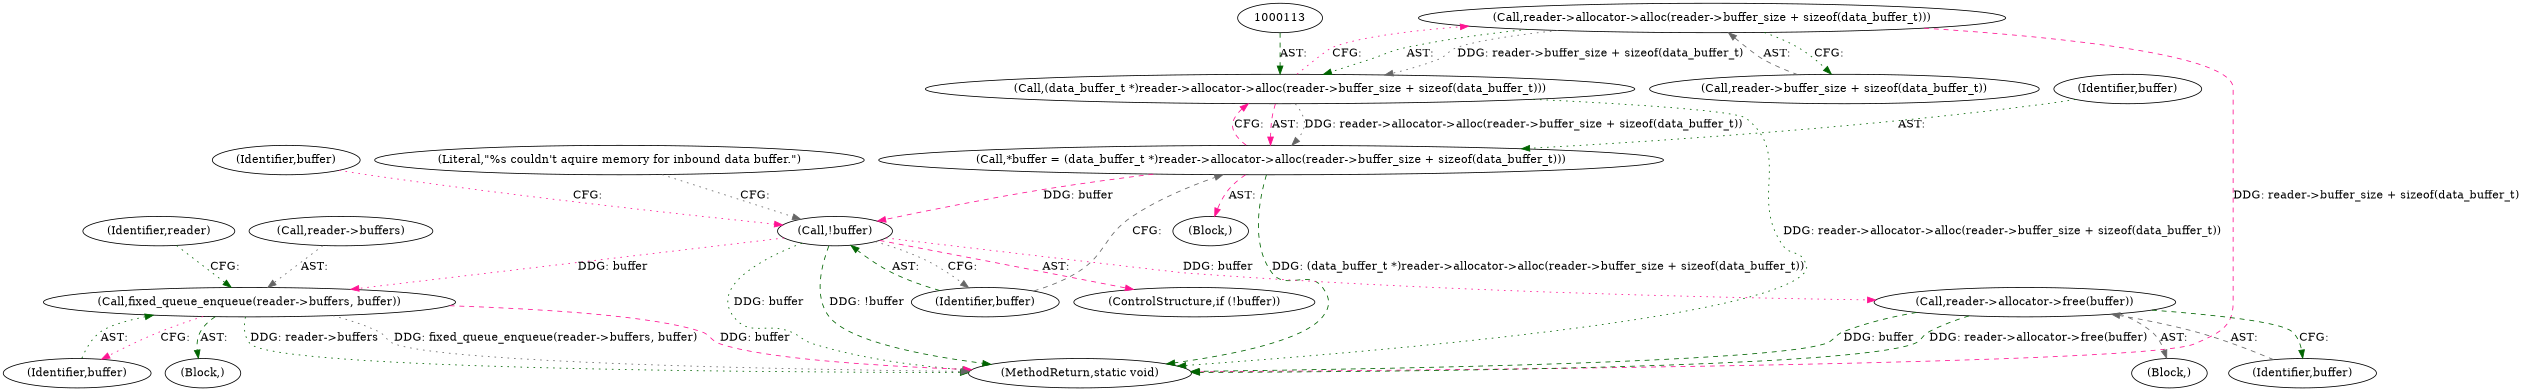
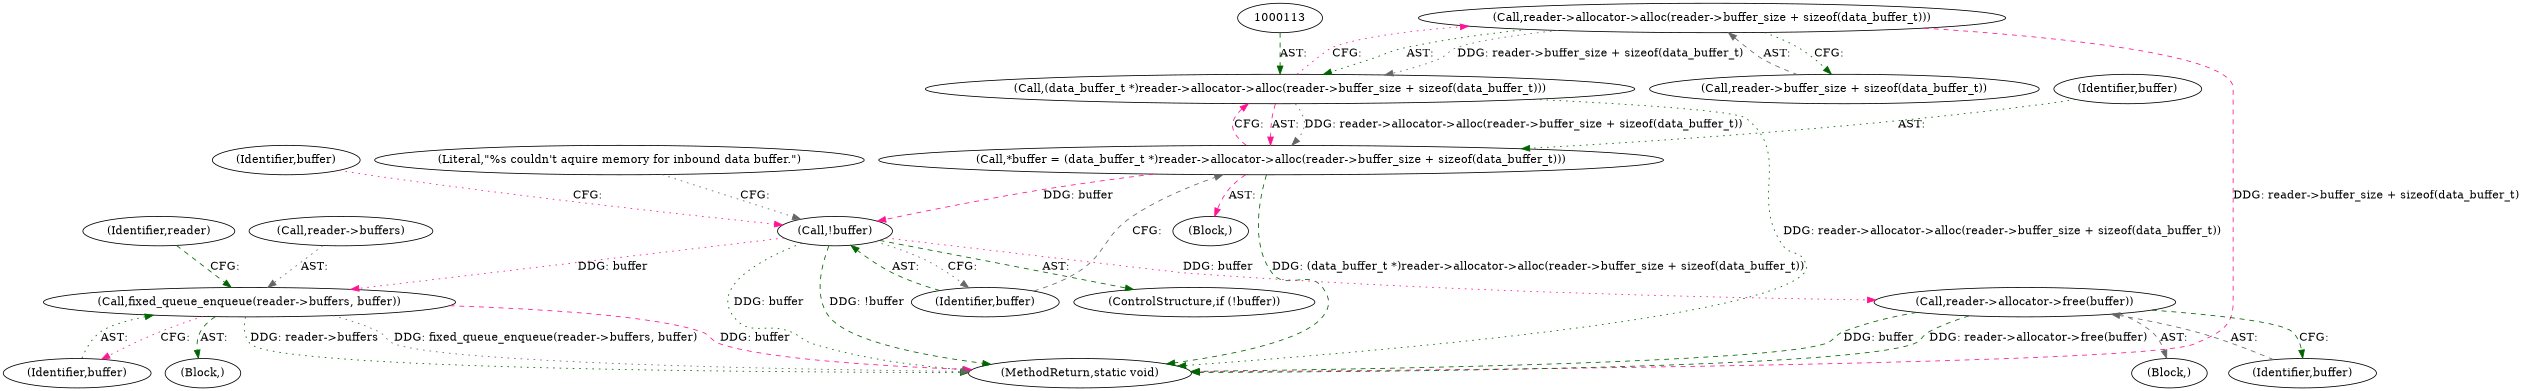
  digraph {
    edge [color=darkgreen style=dashed]
    n1 [label="(Call,reader->allocator->alloc(reader->buffer_size + sizeof(data_buffer_t)))"]
    n2 [label="(Call,(data_buffer_t *)reader->allocator->alloc(reader->buffer_size + sizeof(data_buffer_t)))"]
    n3 [label="(Call,reader->buffer_size + sizeof(data_buffer_t))"]
    n4 [label="(MethodReturn,static void)"]
    n5 [label="(Call,*buffer = (data_buffer_t *)reader->allocator->alloc(reader->buffer_size + sizeof(data_buffer_t)))"]
    n6 [label="(Call,!buffer)"]
    n7 [label="(Block,)"]
    n8 [label="(Call,fixed_queue_enqueue(reader->buffers, buffer))"]
    n9 [label="(Call,reader->allocator->free(buffer))"]
    n10 [label="(Identifier,buffer)"]
    n11 [label="(ControlStructure,if (!buffer))"]
    n12 [label="(Block,)"]
    n13 [label="(Identifier,buffer)"]
    n14 [label="(Block,)"]
    n15 [label="(Identifier,buffer)"]
    n16 [label="(Call,reader->buffers)"]
    n17 [label="(Identifier,buffer)"]
    n18 [label="(Identifier,reader)"]
    n19 [label="(Identifier,buffer)"]
    n20 [label="(Literal,\"%s couldn't aquire memory for inbound data buffer.\")"]
    1000113
    n1 -> n2 [label="AST: " style=dotted]
    n1 -> n2 [color=gray40 label="DDG: reader->buffer_size + sizeof(data_buffer_t)" style=dotted]
    n1 -> n3 [label="CFG: " style=dotted]
    n1 -> n4 [color=deeppink label="DDG: reader->buffer_size + sizeof(data_buffer_t)"]
    n2 -> n1 [color=deeppink label="CFG: " style=dotted]
    n2 -> n4 [label="DDG: reader->allocator->alloc(reader->buffer_size + sizeof(data_buffer_t))" style=dotted]
    n2 -> n5 [color=deeppink label="AST: "]
    n2 -> n5 [color=gray40 label="DDG: reader->allocator->alloc(reader->buffer_size + sizeof(data_buffer_t))" style=dotted]
    n3 -> n1 [color=gray40 label="AST: "]
    n5 -> n2 [color=deeppink label="CFG: "]
    n5 -> n4 [label="DDG: (data_buffer_t *)reader->allocator->alloc(reader->buffer_size + sizeof(data_buffer_t))"]
    n5 -> n6 [color=deeppink label="DDG: buffer"]
    n5 -> n7 [color=deeppink label="AST: "]
    n6 -> n4 [label="DDG: buffer" style=dotted]
    n6 -> n4 [label="DDG: !buffer"]
    n6 -> n8 [color=deeppink label="DDG: buffer" style=dotted]
    n6 -> n9 [color=deeppink label="DDG: buffer" style=dotted]
    n6 -> n10 [color=gray40 label="CFG: " style=dotted]
-   n6 -> n11 [color=deeppink label="AST: "]
+   n6 -> n11 [label="AST: "]
    n8 -> n4 [color=deeppink label="DDG: buffer"]
    n8 -> n4 [label="DDG: reader->buffers" style=dotted]
    n8 -> n4 [color=gray40 label="DDG: fixed_queue_enqueue(reader->buffers, buffer)" style=dotted]
    n8 -> n12 [label="AST: "]
    n8 -> n13 [color=deeppink label="CFG: " style=dotted]
    n9 -> n4 [label="DDG: buffer"]
    n9 -> n4 [label="DDG: reader->allocator->free(buffer)"]
    n9 -> n14 [color=gray40 label="AST: "]
    n9 -> n15 [label="CFG: "]
    n10 -> n5 [color=gray40 label="CFG: "]
    n10 -> n6 [label="AST: "]
    n13 -> n8 [label="AST: " style=dotted]
    n15 -> n9 [color=gray40 label="AST: "]
    n16 -> n8 [color=gray40 label="AST: " style=dotted]
    n17 -> n5 [label="AST: " style=dotted]
-   n18 -> n8 [label="CFG: " style=dotted]
+   n18 -> n8 [label="CFG: "]
    n19 -> n6 [color=deeppink label="CFG: " style=dotted]
    n20 -> n6 [color=gray40 label="CFG: " style=dotted]
    1000113 -> n2 [label="AST: "]
  }
